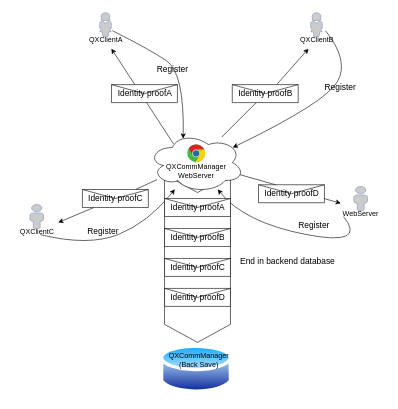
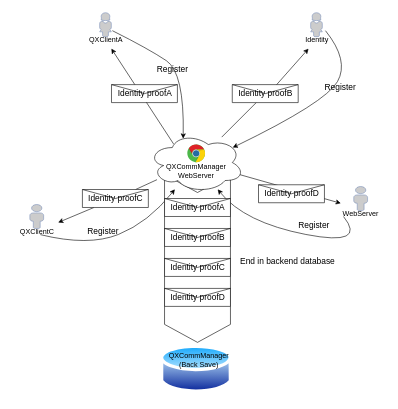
  <mxCell id="0" />
  <mxCell id="1" parent="0" />
  <mxCell id="2" value="" style="html=1;shadow=0;dashed=0;align=center;verticalAlign=middle;shape=mxgraph.arrows2.arrow;dy=0;dx=30;notch=30;direction=south;" vertex="1" parent="1"><mxGeometry x="274" y="290" width="110" height="280" as="geometry" /></mxCell>
  <mxCell id="3" value="&lt;br&gt;&lt;br&gt;QXCommManager&lt;br&gt;WebServer" style="ellipse;shape=cloud;whiteSpace=wrap;html=1;align=center;" parent="1" vertex="1"><mxGeometry x="247" y="220" width="160" height="100" as="geometry" /></mxCell>
  <mxCell id="4" value="" style="fontColor=#0066CC;verticalAlign=top;verticalLabelPosition=bottom;labelPosition=center;align=center;html=1;outlineConnect=0;fillColor=#CCCCCC;strokeColor=#6881B3;gradientColor=none;gradientDirection=north;strokeWidth=2;shape=mxgraph.networks.user_male;" parent="1" vertex="1"><mxGeometry x="49.3" y="340" width="23" height="40" as="geometry" /></mxCell>
  <mxCell id="5" value="" style="fontColor=#0066CC;verticalAlign=top;verticalLabelPosition=bottom;labelPosition=center;align=center;html=1;outlineConnect=0;fillColor=#CCCCCC;strokeColor=#6881B3;gradientColor=none;gradientDirection=north;strokeWidth=2;shape=mxgraph.networks.user_female;" parent="1" vertex="1"><mxGeometry x="165.5" y="20" width="20" height="40" as="geometry" /></mxCell>
  <mxCell id="6" value="QXClientC" style="text;html=1;align=center;verticalAlign=middle;resizable=0;points=[];autosize=1;strokeColor=none;fillColor=none;" parent="1" vertex="1"><mxGeometry x="20.8" y="370" width="80" height="30" as="geometry" /></mxCell>
  <mxCell id="7" value="QXClientA" style="text;html=1;align=center;verticalAlign=middle;resizable=0;points=[];autosize=1;strokeColor=none;fillColor=none;" parent="1" vertex="1"><mxGeometry x="135.5" y="50" width="80" height="30" as="geometry" /></mxCell>
  <mxCell id="8" value="" style="fontColor=#0066CC;verticalAlign=top;verticalLabelPosition=bottom;labelPosition=center;align=center;html=1;outlineConnect=0;fillColor=#CCCCCC;strokeColor=#6881B3;gradientColor=none;gradientDirection=north;strokeWidth=2;shape=mxgraph.networks.user_female;" parent="1" vertex="1"><mxGeometry x="517.5" y="20" width="20" height="40" as="geometry" /></mxCell>
- <mxCell id="9" value="QXClientB" style="text;html=1;align=center;verticalAlign=middle;resizable=0;points=[];autosize=1;strokeColor=none;fillColor=none;" parent="1" vertex="1"><mxGeometry x="487.5" y="50" width="80" height="30" as="geometry" /></mxCell>
+ <mxCell id="9" value="Identity" style="text;html=1;align=center;verticalAlign=middle;resizable=0;points=[];autosize=1;strokeColor=none;fillColor=none;" parent="1" vertex="1"><mxGeometry x="487.5" y="50" width="80" height="30" as="geometry" /></mxCell>
  <mxCell id="10" value="" style="fontColor=#0066CC;verticalAlign=top;verticalLabelPosition=bottom;labelPosition=center;align=center;html=1;outlineConnect=0;fillColor=#CCCCCC;strokeColor=#6881B3;gradientColor=none;gradientDirection=north;strokeWidth=2;shape=mxgraph.networks.user_male;" parent="1" vertex="1"><mxGeometry x="589.7" y="310" width="23" height="40" as="geometry" /></mxCell>
  <mxCell id="11" value="WebServer" style="text;html=1;align=center;verticalAlign=middle;resizable=0;points=[];autosize=1;strokeColor=none;fillColor=none;" parent="1" vertex="1"><mxGeometry x="561.2" y="340" width="80" height="30" as="geometry" /></mxCell>
  <mxCell id="12" value="" style="endArrow=classic;html=1;rounded=0;entryX=0.086;entryY=-0.067;entryDx=0;entryDy=0;entryPerimeter=0;" parent="1" source="3" target="11" edge="1"><mxGeometry relative="1" as="geometry"><mxPoint x="407" y="415" as="sourcePoint" /><mxPoint x="466.2" y="340" as="targetPoint" /></mxGeometry></mxCell>
  <mxCell id="13" value="&lt;font style=&quot;font-size: 14px;&quot;&gt;Identity proofD&lt;/font&gt;" style="shape=message;html=1;outlineConnect=0;" parent="12" vertex="1"><mxGeometry width="110" height="30" relative="1" as="geometry"><mxPoint x="-53" y="-7" as="offset" /></mxGeometry></mxCell>
  <mxCell id="14" value="" style="endArrow=classic;html=1;rounded=0;exitX=0.625;exitY=0.2;exitDx=0;exitDy=0;exitPerimeter=0;startArrow=none;" parent="1" source="18" target="9" edge="1"><mxGeometry relative="1" as="geometry"><mxPoint x="473.5" y="255" as="sourcePoint" /><mxPoint x="638.52" y="177.99" as="targetPoint" /></mxGeometry></mxCell>
  <mxCell id="15" value="" style="endArrow=classic;html=1;rounded=0;exitX=0.263;exitY=0.19;exitDx=0;exitDy=0;exitPerimeter=0;" parent="1" source="3" target="7" edge="1"><mxGeometry relative="1" as="geometry"><mxPoint x="357" y="250" as="sourcePoint" /><mxPoint x="453" y="90" as="targetPoint" /></mxGeometry></mxCell>
  <mxCell id="16" value="" style="endArrow=classic;html=1;rounded=0;startArrow=none;" parent="1" source="25" target="6" edge="1"><mxGeometry relative="1" as="geometry"><mxPoint x="247" y="460" as="sourcePoint" /><mxPoint x="95.8" y="399" as="targetPoint" /></mxGeometry></mxCell>
  <mxCell id="17" value="" style="endArrow=none;html=1;rounded=0;" parent="1" source="3" target="18" edge="1"><mxGeometry relative="1" as="geometry"><mxPoint x="422.5" y="240" as="sourcePoint" /><mxPoint x="518.5" y="80" as="targetPoint" /></mxGeometry></mxCell>
  <mxCell id="18" value="&lt;font style=&quot;font-size: 14px;&quot;&gt;Identity proofB&lt;/font&gt;" style="shape=message;html=1;outlineConnect=0;" parent="1" vertex="1"><mxGeometry x="387" y="139.995" width="110" height="30" as="geometry" /></mxCell>
  <mxCell id="19" value="&lt;font style=&quot;font-size: 14px;&quot;&gt;Identity proofA&lt;/font&gt;" style="shape=message;html=1;outlineConnect=0;" parent="1" vertex="1"><mxGeometry x="185.5" y="139.995" width="110" height="30" as="geometry" /></mxCell>
  <mxCell id="20" value="" style="curved=1;endArrow=classic;html=1;rounded=0;fontSize=14;entryX=0.363;entryY=0.1;entryDx=0;entryDy=0;entryPerimeter=0;" parent="1" target="3" edge="1"><mxGeometry width="50" height="50" relative="1" as="geometry"><mxPoint x="187" y="50" as="sourcePoint" /><mxPoint x="237" y="0" as="targetPoint" /><Array as="points"><mxPoint x="247" y="80" /><mxPoint x="307" y="120" /></Array></mxGeometry></mxCell>
  <mxCell id="21" value="Register" style="text;html=1;align=center;verticalAlign=middle;resizable=0;points=[];autosize=1;strokeColor=none;fillColor=none;fontSize=14;" parent="1" vertex="1"><mxGeometry x="247" y="100" width="80" height="30" as="geometry" /></mxCell>
  <mxCell id="22" value="" style="curved=1;endArrow=classic;html=1;rounded=0;fontSize=14;entryX=0.88;entryY=0.25;entryDx=0;entryDy=0;entryPerimeter=0;" parent="1" target="3" edge="1"><mxGeometry width="50" height="50" relative="1" as="geometry"><mxPoint x="542.5" y="50" as="sourcePoint" /><mxPoint x="452.5" y="240" as="targetPoint" /><Array as="points"><mxPoint x="582.5" y="100" /><mxPoint x="542.5" y="170" /></Array></mxGeometry></mxCell>
  <mxCell id="23" value="Register" style="text;html=1;align=center;verticalAlign=middle;resizable=0;points=[];autosize=1;strokeColor=none;fillColor=none;fontSize=14;" parent="1" vertex="1"><mxGeometry x="527" y="130" width="80" height="30" as="geometry" /></mxCell>
  <mxCell id="24" value="" style="endArrow=none;html=1;rounded=0;" parent="1" source="3" target="25" edge="1"><mxGeometry relative="1" as="geometry"><mxPoint x="261.235" y="298.47" as="sourcePoint" /><mxPoint x="95.522" y="370" as="targetPoint" /></mxGeometry></mxCell>
  <mxCell id="25" value="&lt;font style=&quot;font-size: 14px;&quot;&gt;Identity proofC&lt;/font&gt;" style="shape=message;html=1;outlineConnect=0;" parent="1" vertex="1"><mxGeometry x="137" y="314.995" width="110" height="30" as="geometry" /></mxCell>
  <mxCell id="26" value="" style="curved=1;endArrow=classic;html=1;rounded=0;fontSize=14;" parent="1" target="3" edge="1"><mxGeometry width="50" height="50" relative="1" as="geometry"><mxPoint x="572.6" y="360" as="sourcePoint" /><mxPoint x="417.9" y="555" as="targetPoint" /><Array as="points"><mxPoint x="612.6" y="410" /><mxPoint x="407" y="370" /></Array></mxGeometry></mxCell>
  <mxCell id="27" value="Register" style="text;html=1;align=center;verticalAlign=middle;resizable=0;points=[];autosize=1;strokeColor=none;fillColor=none;fontSize=14;" parent="1" vertex="1"><mxGeometry x="482.5" y="360" width="80" height="30" as="geometry" /></mxCell>
  <mxCell id="28" value="" style="curved=1;endArrow=classic;html=1;rounded=0;fontSize=14;" parent="1" target="3" edge="1"><mxGeometry width="50" height="50" relative="1" as="geometry"><mxPoint x="66.82" y="390.27" as="sourcePoint" /><mxPoint x="-143.003" y="344.991" as="targetPoint" /><Array as="points"><mxPoint x="147" y="410" /><mxPoint x="247" y="370" /></Array></mxGeometry></mxCell>
  <mxCell id="29" value="Register" style="text;html=1;align=center;verticalAlign=middle;resizable=0;points=[];autosize=1;strokeColor=none;fillColor=none;fontSize=14;" parent="1" vertex="1"><mxGeometry x="130.5" y="370" width="80" height="30" as="geometry" /></mxCell>
  <mxCell id="30" value="" style="dashed=0;outlineConnect=0;html=1;align=center;labelPosition=center;verticalLabelPosition=bottom;verticalAlign=top;shape=mxgraph.weblogos.chrome" parent="1" vertex="1"><mxGeometry x="312" y="240" width="30" height="30" as="geometry" /></mxCell>
  <mxCell id="31" value="&lt;font style=&quot;font-size: 14px;&quot;&gt;Identity proofB&lt;/font&gt;" style="shape=message;html=1;outlineConnect=0;" vertex="1" parent="1"><mxGeometry x="274" y="379.995" width="110" height="30" as="geometry" /></mxCell>
  <mxCell id="32" value="&lt;font style=&quot;font-size: 14px;&quot;&gt;Identity proofA&lt;/font&gt;" style="shape=message;html=1;outlineConnect=0;" vertex="1" parent="1"><mxGeometry x="274" y="329.995" width="110" height="30" as="geometry" /></mxCell>
  <mxCell id="33" value="&lt;font style=&quot;font-size: 14px;&quot;&gt;Identity proofC&lt;/font&gt;" style="shape=message;html=1;outlineConnect=0;" vertex="1" parent="1"><mxGeometry x="274" y="429.995" width="110" height="30" as="geometry" /></mxCell>
  <mxCell id="34" value="&lt;font style=&quot;font-size: 14px;&quot;&gt;Identity proofD&lt;/font&gt;" style="shape=message;html=1;outlineConnect=0;" vertex="1" parent="1"><mxGeometry x="274" y="479.995" width="110" height="30" as="geometry" /></mxCell>
  <mxCell id="35" value="" style="aspect=fixed;perimeter=ellipsePerimeter;html=1;align=center;shadow=0;dashed=0;spacingTop=3;image;image=img/lib/active_directory/database.svg;" vertex="1" parent="1"><mxGeometry x="267" y="570" width="120" height="88.8" as="geometry" /></mxCell>
  <mxCell id="36" value="QXCommManager&lt;br style=&quot;border-color: var(--border-color);&quot;&gt;&lt;span style=&quot;&quot;&gt;(Back&amp;nbsp;Save)&lt;/span&gt;" style="text;html=1;align=center;verticalAlign=middle;resizable=0;points=[];autosize=1;strokeColor=none;fillColor=none;" vertex="1" parent="1"><mxGeometry x="271" y="580" width="120" height="40" as="geometry" /></mxCell>
  <mxCell id="37" value="&lt;font style=&quot;font-size: 14px;&quot;&gt;End in backend database&lt;/font&gt;" style="text;html=1;align=center;verticalAlign=middle;resizable=0;points=[];autosize=1;strokeColor=none;fillColor=none;" vertex="1" parent="1"><mxGeometry x="384" y="420" width="190" height="30" as="geometry" /></mxCell>
